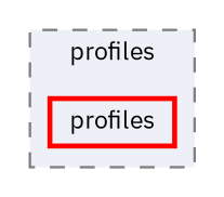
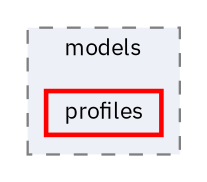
  digraph {
    compound=true
    rankdir=LR
    fontname="IBM Plex Sans"
    n1 [color=red fillcolor="#edf0f7" fontname="IBM Plex Sans" fontsize=10 height=0.2 label=profiles shape=box style="filled,bold" width=0.4]
    subgraph cluster_1 {
      bgcolor="#edf0f7"
      fontsize=10
-     label=profiles
+     label=models
      pencolor=grey50
      style="filled,dashed"
      n1
    }
  }
